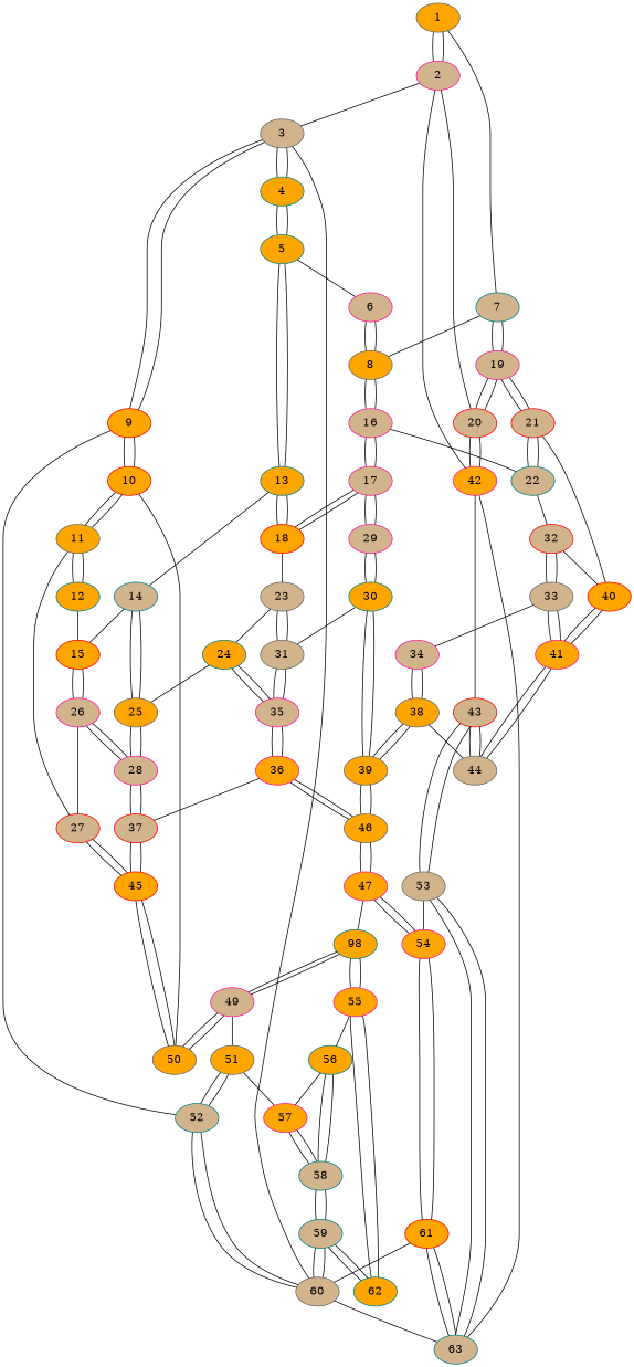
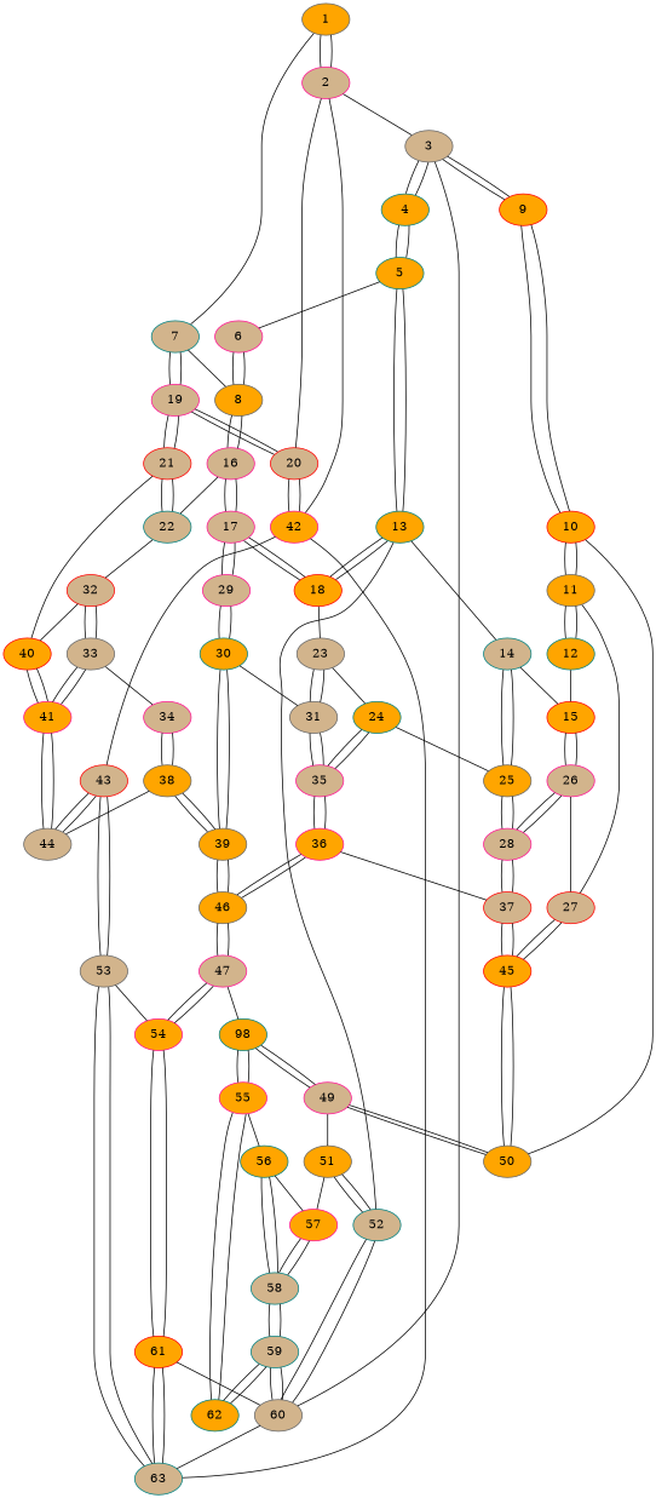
  graph {
    node [color=deeppink fillcolor=orange style=filled]
    1 [color=gray40]
    2 [fillcolor=tan]
    7 [color=teal fillcolor=tan]
    3 [color=gray40 fillcolor=tan]
    20 [color=red fillcolor=tan]
    42
    8 [color=gray40]
    19 [fillcolor=tan]
    4 [color=teal]
    9 [color=red]
    60 [color=gray40 fillcolor=tan]
    43 [color=red fillcolor=tan]
    63 [color=teal fillcolor=tan]
    5 [color=teal]
    10 [color=red]
    52 [color=teal fillcolor=tan]
    6 [fillcolor=tan]
    13 [color=teal]
    14 [color=teal fillcolor=tan]
    18 [color=red]
    16 [fillcolor=tan]
    21 [color=red fillcolor=tan]
    17 [fillcolor=tan]
    22 [color=teal fillcolor=tan]
    11 [color=gray40]
    50 [color=gray40]
    12 [color=teal]
    27 [color=red fillcolor=tan]
    15 [color=red]
    45 [color=red]
    26 [fillcolor=tan]
    25 [color=gray40]
    23 [color=gray40 fillcolor=tan]
    28 [fillcolor=tan]
    29 [fillcolor=tan]
    32 [color=red fillcolor=tan]
    30 [color=teal]
    24 [color=teal]
    31 [color=gray40 fillcolor=tan]
    40 [color=red]
    41
    33 [color=gray40 fillcolor=tan]
    35 [fillcolor=tan]
    36
    37 [color=red fillcolor=tan]
    39 [color=gray40]
    34 [fillcolor=tan]
    38 [color=gray40]
    46 [color=gray40]
    44 [color=gray40 fillcolor=tan]
-   47
+   47 [fillcolor=tan]
    53 [color=gray40 fillcolor=tan]
    54
    n54 [color=teal label=98]
    49 [fillcolor=tan]
    55
    61 [color=red]
    51 [color=gray40]
    56 [color=teal]
    62 [color=teal]
    57
    58 [color=teal fillcolor=tan]
    59 [color=teal fillcolor=tan]
    1 -- 2
    1 -- 2
    1 -- 7
    2 -- 3
    2 -- 20
    2 -- 42
    7 -- 8
    7 -- 19
    7 -- 19
    3 -- 4
    3 -- 4
    3 -- 9
    3 -- 9
    3 -- 60
    20 -- 42
    20 -- 42
    42 -- 43
    42 -- 63
    8 -- 16
    8 -- 16
    19 -- 20
    19 -- 20
    19 -- 21
    19 -- 21
    4 -- 5
    4 -- 5
    9 -- 10
    9 -- 10
-   9 -- 52
+   13 -- 52
    60 -- 63
    43 -- 44
    43 -- 44
    43 -- 53
    43 -- 53
    5 -- 6
    5 -- 13
    5 -- 13
    10 -- 11
    10 -- 11
    10 -- 50
    52 -- 60
    52 -- 60
    6 -- 8
    6 -- 8
    13 -- 14
    13 -- 18
    13 -- 18
    14 -- 15
    14 -- 25
    14 -- 25
    18 -- 23
    16 -- 17
    16 -- 17
    16 -- 22
    21 -- 22
    21 -- 22
    21 -- 40
    17 -- 18
    17 -- 18
    17 -- 29
    17 -- 29
    22 -- 32
    11 -- 12
    11 -- 12
    11 -- 27
    12 -- 15
    27 -- 45
    27 -- 45
    15 -- 26
    15 -- 26
    45 -- 50
    45 -- 50
    26 -- 27
    26 -- 28
    26 -- 28
    25 -- 28
    25 -- 28
    23 -- 24
    23 -- 31
    23 -- 31
    28 -- 37
    28 -- 37
    29 -- 30
    29 -- 30
    32 -- 40
    32 -- 33
    32 -- 33
    30 -- 31
    30 -- 39
    30 -- 39
    24 -- 25
    24 -- 35
    24 -- 35
    31 -- 35
    31 -- 35
    40 -- 41
    40 -- 41
    41 -- 44
    41 -- 44
    33 -- 41
    33 -- 41
    33 -- 34
    35 -- 36
    35 -- 36
    36 -- 37
    36 -- 46
    36 -- 46
    37 -- 45
    37 -- 45
    39 -- 46
    39 -- 46
    34 -- 38
    34 -- 38
    38 -- 39
    38 -- 39
    38 -- 44
    46 -- 47
    46 -- 47
    47 -- 54
    47 -- 54
    47 -- n54
    53 -- 63
    53 -- 63
    53 -- 54
    54 -- 61
    54 -- 61
    n54 -- 49
    n54 -- 49
    n54 -- 55
    n54 -- 55
    49 -- 50
    49 -- 50
    49 -- 51
    55 -- 56
    55 -- 62
    55 -- 62
    61 -- 60
    61 -- 63
    61 -- 63
    51 -- 52
    51 -- 52
    51 -- 57
    56 -- 57
    56 -- 58
    56 -- 58
    57 -- 58
    57 -- 58
    58 -- 59
    58 -- 59
    59 -- 60
    59 -- 60
    59 -- 62
    59 -- 62
  }
